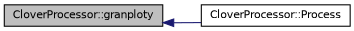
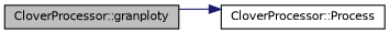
  digraph {
    rankdir=LR
    node [color=black fontname=Helvetica fontsize=10 shape=record style=filled]
    n1 [fillcolor=grey75 fontcolor=black height=0.2 label="CloverProcessor::granploty" width=0.4]
    n2 [fillcolor=white height=0.2 label="CloverProcessor::Process" width=0.4]
-   n1 -> n2 [color=midnightblue dir=back fontname=Helvetica fontsize=10 labelfontname=Helvetica labelfontsize=10 style=solid]
+   n2 -> n1 [color=midnightblue dir=back fontname=Helvetica fontsize=10 labelfontname=Helvetica labelfontsize=10 style=solid]
  }
